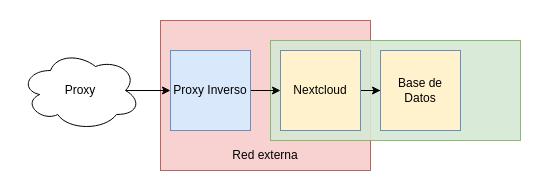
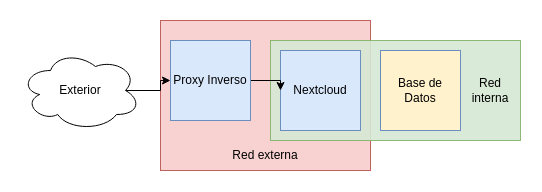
  <mxCell id="0" />
  <mxCell id="1" parent="0" />
  <mxCell id="2" value="" style="rounded=0;whiteSpace=wrap;html=1;fillColor=#f8cecc;strokeColor=#b85450;opacity=90;" vertex="1" parent="1"><mxGeometry x="160" y="20" width="210" height="150" as="geometry" /></mxCell>
  <mxCell id="3" value="" style="rounded=0;whiteSpace=wrap;html=1;fillColor=#d5e8d4;strokeColor=#82b366;opacity=90;" vertex="1" parent="1"><mxGeometry x="270" y="40" width="250" height="100" as="geometry" /></mxCell>
- <mxCell id="4" style="edgeStyle=orthogonalEdgeStyle;rounded=0;orthogonalLoop=1;jettySize=auto;html=1;entryX=0;entryY=0.5;entryDx=0;entryDy=0;" edge="1" parent="1" source="5" target="6"><mxGeometry relative="1" as="geometry" /></mxCell>
- <mxCell id="5" value="Nextcloud" style="whiteSpace=wrap;html=1;aspect=fixed;fillColor=#fff2cc;strokeColor=#6c8ebf;" parent="1" vertex="1"><mxGeometry x="280" y="50" width="80" height="80" as="geometry" /></mxCell>
+ <mxCell id="5" value="Nextcloud" style="whiteSpace=wrap;html=1;aspect=fixed;fillColor=#dae8fc;strokeColor=#6c8ebf;" parent="1" vertex="1"><mxGeometry x="280" y="50" width="80" height="80" as="geometry" /></mxCell>
  <mxCell id="6" value="Base de Datos" style="whiteSpace=wrap;html=1;aspect=fixed;fillColor=#fff2cc;strokeColor=#6c8ebf;" parent="1" vertex="1"><mxGeometry x="380" y="50" width="80" height="80" as="geometry" /></mxCell>
+ <mxCell id="7" value="Red interna" style="text;html=1;whiteSpace=wrap;strokeColor=none;fillColor=none;align=center;verticalAlign=middle;rounded=0;" vertex="1" parent="1"><mxGeometry x="460" y="75" width="60" height="30" as="geometry" /></mxCell>
  <mxCell id="8" style="edgeStyle=orthogonalEdgeStyle;rounded=0;orthogonalLoop=1;jettySize=auto;html=1;entryX=0;entryY=0.5;entryDx=0;entryDy=0;exitX=0.875;exitY=0.5;exitDx=0;exitDy=0;exitPerimeter=0;" edge="1" parent="1" source="9" target="11"><mxGeometry relative="1" as="geometry" /></mxCell>
- <mxCell id="9" value="Proxy" style="ellipse;shape=cloud;whiteSpace=wrap;html=1;" vertex="1" parent="1"><mxGeometry x="20" y="50" width="120" height="80" as="geometry" /></mxCell>
+ <mxCell id="9" value="Exterior" style="ellipse;shape=cloud;whiteSpace=wrap;html=1;" vertex="1" parent="1"><mxGeometry x="20" y="50" width="120" height="80" as="geometry" /></mxCell>
  <mxCell id="10" style="edgeStyle=orthogonalEdgeStyle;rounded=0;orthogonalLoop=1;jettySize=auto;html=1;exitX=1;exitY=0.5;exitDx=0;exitDy=0;entryX=0;entryY=0.5;entryDx=0;entryDy=0;" edge="1" parent="1" source="11" target="5"><mxGeometry relative="1" as="geometry" /></mxCell>
- <mxCell id="11" value="Proxy Inverso" style="whiteSpace=wrap;html=1;aspect=fixed;fillColor=#dae8fc;strokeColor=#6c8ebf;" vertex="1" parent="1"><mxGeometry x="170" y="50" width="80" height="80" as="geometry" /></mxCell>
+ <mxCell id="11" value="Proxy Inverso" style="whiteSpace=wrap;html=1;aspect=fixed;fillColor=#dae8fc;strokeColor=#6c8ebf;" vertex="1" parent="1"><mxGeometry x="170" y="40" width="80" height="80" as="geometry" /></mxCell>
  <mxCell id="12" value="Red externa" style="text;html=1;whiteSpace=wrap;strokeColor=none;fillColor=none;align=center;verticalAlign=middle;rounded=0;" vertex="1" parent="1"><mxGeometry x="225" y="140" width="80" height="30" as="geometry" /></mxCell>
